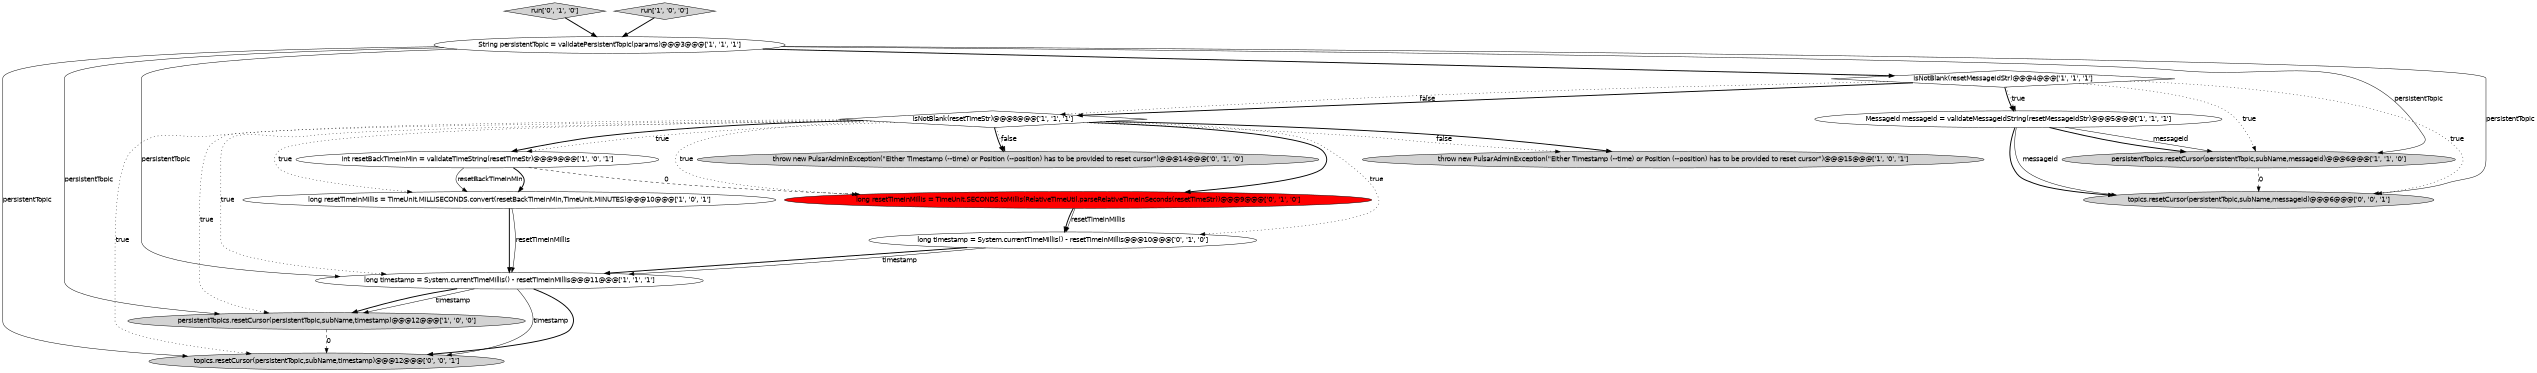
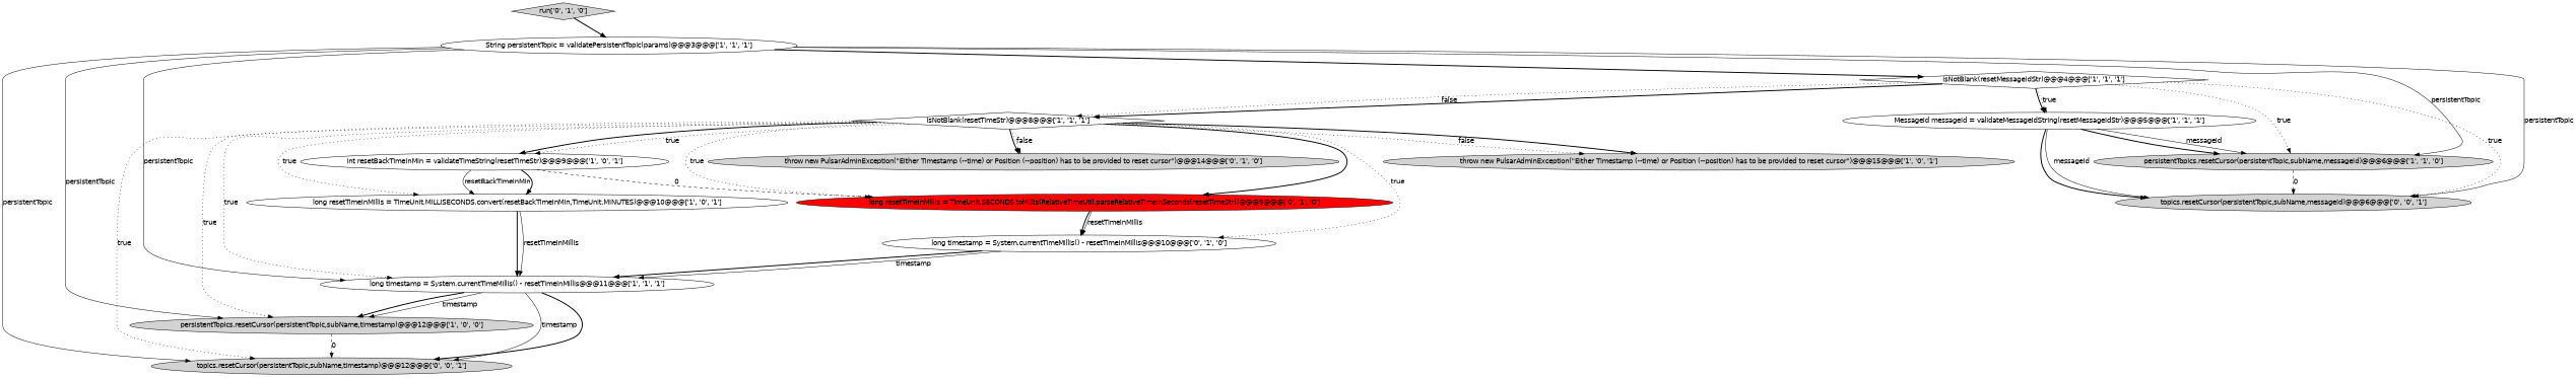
  digraph {
    fontname="DejaVu Sans"
    node [fillcolor=white fontname="DejaVu Sans" shape=ellipse style=filled]
    edge [fontname="DejaVu Sans" style=bold]
    n1 [label="isNotBlank(resetTimeStr)@@@8@@@['1', '1', '1']" shape=diamond]
    n2 [fillcolor=lightgray label="throw new PulsarAdminException(\"Either Timestamp (--time) or Position (--position) has to be provided to reset cursor\")@@@15@@@['1', '0', '1']"]
    n3 [fillcolor=lightgray label="persistentTopics.resetCursor(persistentTopic,subName,timestamp)@@@12@@@['1', '0', '0']"]
    n4 [fillcolor=red label="long resetTimeInMillis = TimeUnit.SECONDS.toMillis(RelativeTimeUtil.parseRelativeTimeInSeconds(resetTimeStr))@@@9@@@['0', '1', '0']"]
    n5 [fillcolor=lightgray label="topics.resetCursor(persistentTopic,subName,timestamp)@@@12@@@['0', '0', '1']"]
    n6 [label="long resetTimeInMillis = TimeUnit.MILLISECONDS.convert(resetBackTimeInMin,TimeUnit.MINUTES)@@@10@@@['1', '0', '1']"]
    n7 [label="long timestamp = System.currentTimeMillis() - resetTimeInMillis@@@11@@@['1', '1', '1']"]
    n8 [label="long timestamp = System.currentTimeMillis() - resetTimeInMillis@@@10@@@['0', '1', '0']"]
    n9 [fillcolor=lightgray label="throw new PulsarAdminException(\"Either Timestamp (--time) or Position (--position) has to be provided to reset cursor\")@@@14@@@['0', '1', '0']"]
    n10 [label="int resetBackTimeInMin = validateTimeString(resetTimeStr)@@@9@@@['1', '0', '1']"]
    n11 [label="String persistentTopic = validatePersistentTopic(params)@@@3@@@['1', '1', '1']"]
    n12 [fillcolor=lightgray label="persistentTopics.resetCursor(persistentTopic,subName,messageId)@@@6@@@['1', '1', '0']"]
    n13 [fillcolor=lightgray label="topics.resetCursor(persistentTopic,subName,messageId)@@@6@@@['0', '0', '1']"]
    n14 [label="isNotBlank(resetMessageIdStr)@@@4@@@['1', '1', '1']" shape=diamond]
    n15 [label="MessageId messageId = validateMessageIdString(resetMessageIdStr)@@@5@@@['1', '1', '1']"]
    n16 [fillcolor=lightgray label="run['0', '1', '0']" shape=diamond]
-   n17 [fillcolor=lightgray label="run['1', '0', '0']" shape=diamond]
    n1 -> n2
    n1 -> n2 [label=false style=dotted]
    n1 -> n3 [label=true style=dotted]
    n1 -> n4
    n1 -> n4 [label=true style=dotted]
    n1 -> n5 [label=true style=dotted]
    n1 -> n6 [label=true style=dotted]
    n1 -> n7 [label=true style=dotted]
    n1 -> n8 [label=true style=dotted]
    n1 -> n9
    n1 -> n9 [label=false style=dotted]
    n1 -> n10
    n1 -> n10 [label=true style=dotted]
    n3 -> n5 [label=0 style=dashed]
    n4 -> n8 [label=resetTimeInMillis style=solid]
    n4 -> n8
    n6 -> n7
    n6 -> n7 [label=resetTimeInMillis style=solid]
    n7 -> n3
    n7 -> n3 [label=timestamp style=solid]
    n7 -> n5 [label=timestamp style=solid]
    n7 -> n5
    n8 -> n7
    n8 -> n7 [label=timestamp style=solid]
    n10 -> n4 [label=0 style=dashed]
    n10 -> n6 [label=resetBackTimeInMin style=solid]
    n10 -> n6
    n11 -> n3 [label=persistentTopic style=solid]
    n11 -> n5 [label=persistentTopic style=solid]
    n11 -> n7 [label=persistentTopic style=solid]
    n11 -> n12 [label=persistentTopic style=solid]
    n11 -> n13 [label=persistentTopic style=solid]
    n11 -> n14
    n12 -> n13 [label=0 style=dashed]
    n14 -> n1
    n14 -> n1 [label=false style=dotted]
    n14 -> n12 [label=true style=dotted]
    n14 -> n13 [label=true style=dotted]
    n14 -> n15
    n14 -> n15 [label=true style=dotted]
    n15 -> n12 [label=messageId style=solid]
    n15 -> n12
    n15 -> n13 [label=messageId style=solid]
    n15 -> n13
    n16 -> n11
-   n17 -> n11
  }
